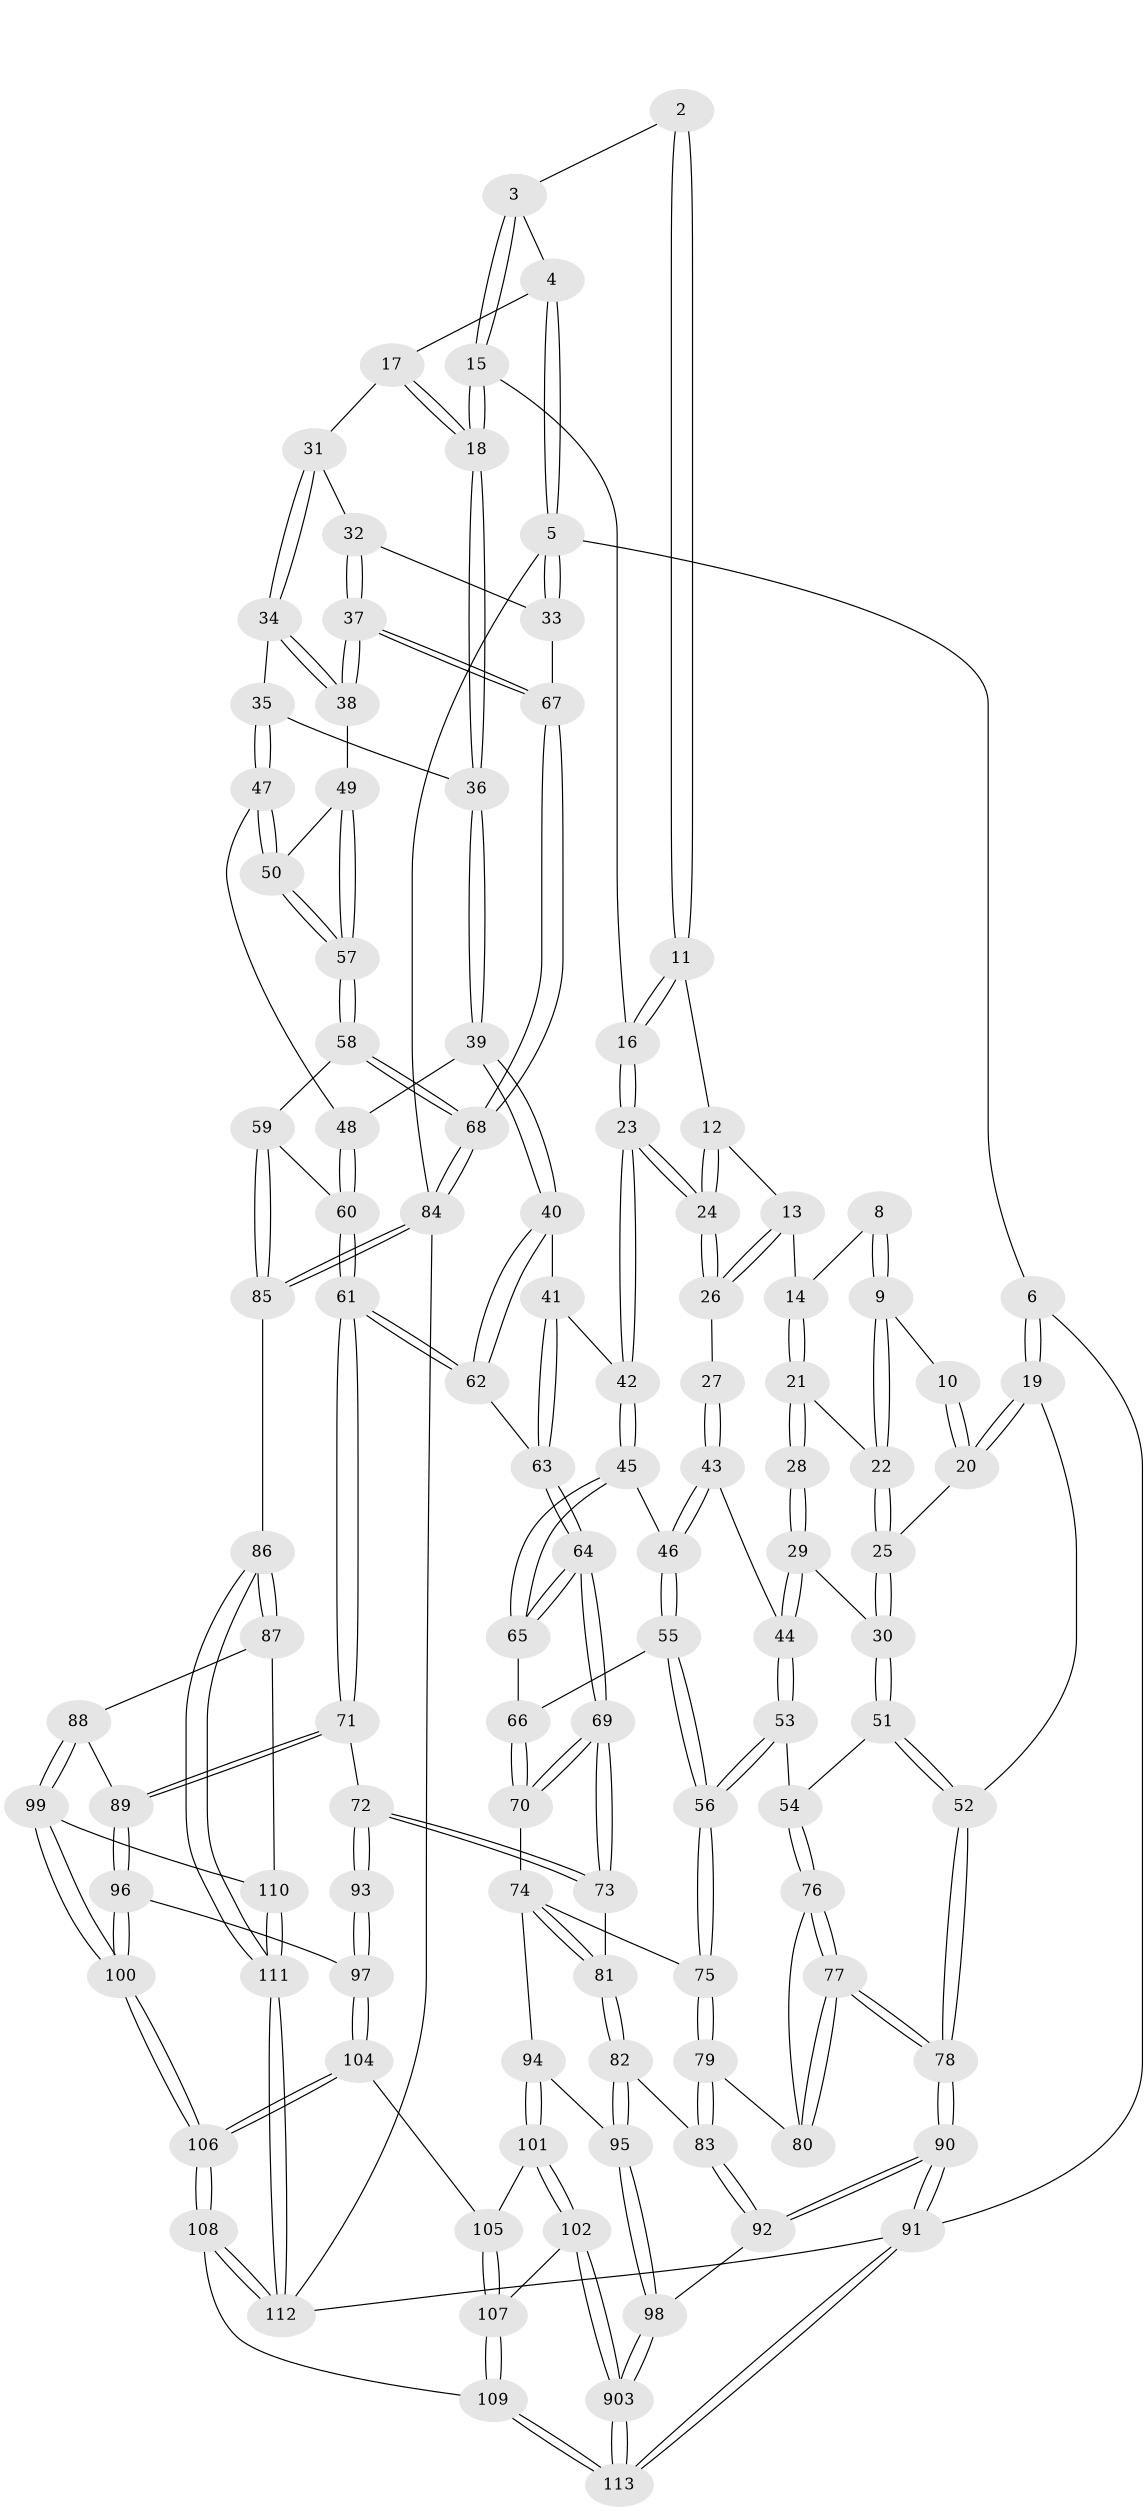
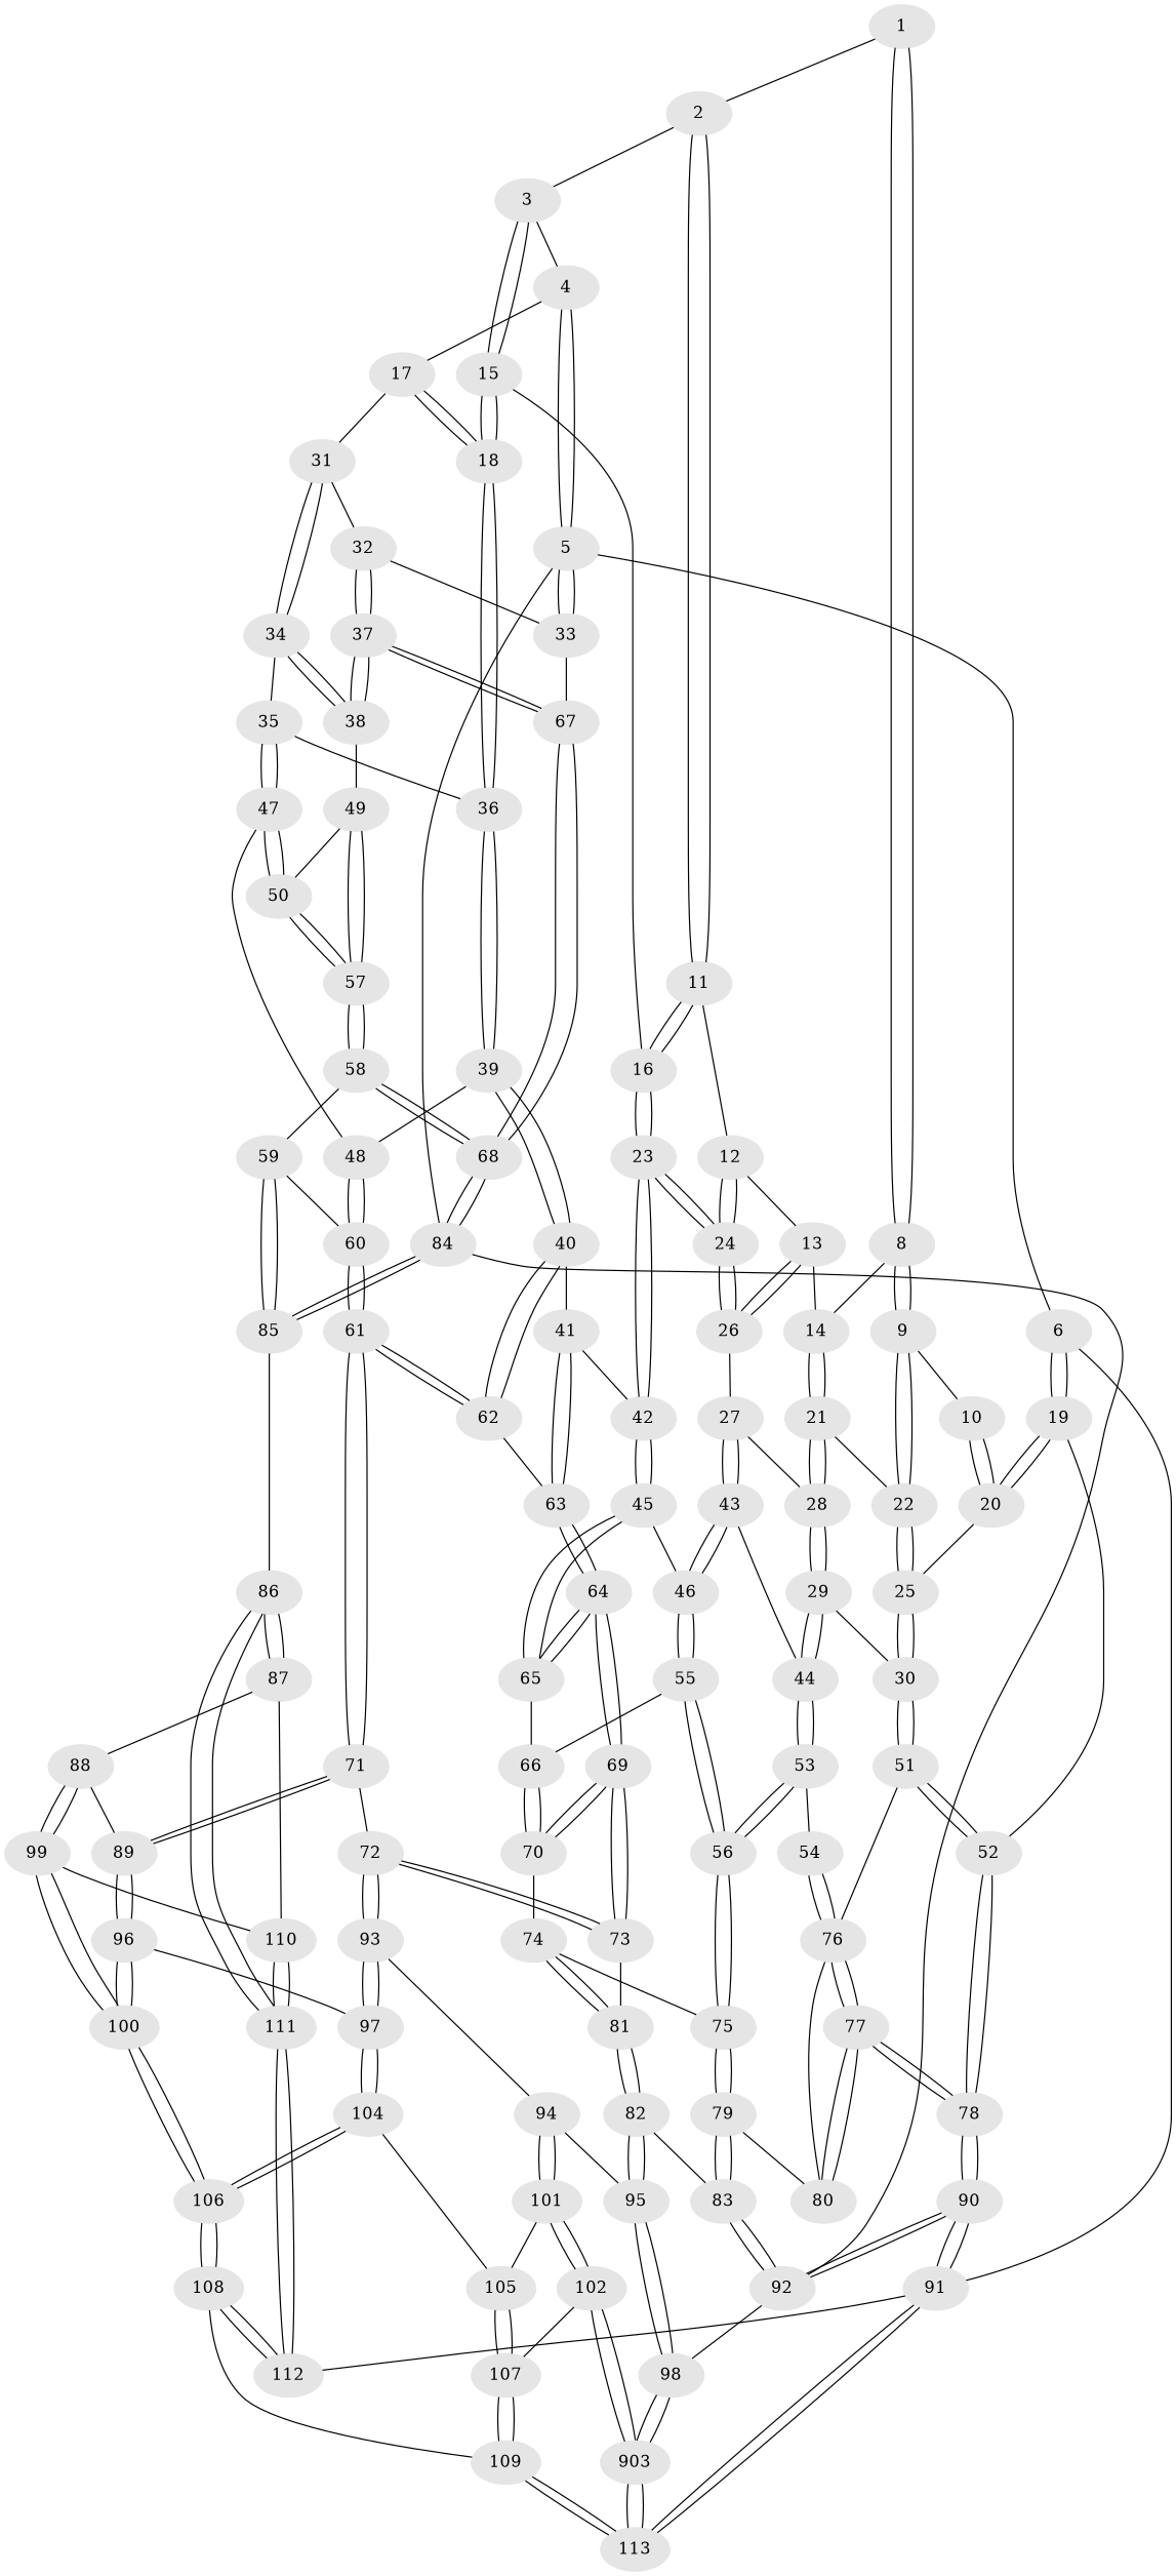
  graph {
    node [color=gray90 style=filled]
+   1
    2
    8
    3
    11
    9
    14
    4
    15
    12
    16
    5
    17
    18
    6
    33
    84
    31
    19
    91
    67
    85
    112
    20
    52
    113
    10
    22
    21
    25
    13
    24
    23
    26
    27
    28
    36
    42
    32
    34
    39
    78
    30
    29
    45
    51
    43
    44
    46
    53
    54
    37
    35
    38
    68
    47
    49
    48
    50
    40
    57
    41
    62
    60
    63
    64
    65
    55
    56
    66
    61
    58
    76
    90
    75
    77
    80
    70
    79
    59
    86
    71
    72
    89
    69
    73
    74
    81
    93
    96
    94
    97
    82
    83
    92
    95
    98
    87
    111
    88
    110
    99
    100
    n104 [label=903]
    101
    104
    102
    105
    106
    108
    107
    109
+   1 -- 2
+   1 -- 8
+   1 -- 8
    2 -- 3
    2 -- 11
    2 -- 11
    8 -- 9
    8 -- 9
    8 -- 14
    3 -- 4
    3 -- 15
    3 -- 15
    11 -- 12
    11 -- 16
    11 -- 16
    9 -- 10
    9 -- 22
    9 -- 22
    14 -- 21
    14 -- 21
    4 -- 5
    4 -- 5
    4 -- 17
    15 -- 16
    15 -- 18
    15 -- 18
    12 -- 13
    12 -- 24
    12 -- 24
    16 -- 23
    16 -- 23
    5 -- 6
    5 -- 33
    5 -- 33
    5 -- 84
    17 -- 18
    17 -- 18
    17 -- 31
    18 -- 36
    18 -- 36
    6 -- 19
    6 -- 19
    6 -- 91
    33 -- 67
    84 -- 85
    84 -- 85
-   84 -- 112
+   84 -- 92
    31 -- 32
    31 -- 34
    31 -- 34
    19 -- 20
    19 -- 20
    19 -- 52
    91 -- 112
    91 -- 113
    91 -- 113
    67 -- 68
    67 -- 68
    85 -- 86
    20 -- 25
    52 -- 78
    52 -- 78
    10 -- 20
    10 -- 20
    22 -- 25
    22 -- 25
    21 -- 22
    21 -- 28
    21 -- 28
    25 -- 30
    25 -- 30
    13 -- 14
    13 -- 26
    13 -- 26
    24 -- 26
    24 -- 26
    23 -- 24
    23 -- 24
    23 -- 42
    23 -- 42
    26 -- 27
+   27 -- 28
    27 -- 43
    27 -- 43
    28 -- 29
    28 -- 29
    36 -- 39
    36 -- 39
    42 -- 45
    42 -- 45
    32 -- 33
    32 -- 37
    32 -- 37
    34 -- 35
    34 -- 38
    34 -- 38
    39 -- 48
    39 -- 40
    39 -- 40
    78 -- 90
    78 -- 90
    30 -- 51
    30 -- 51
    29 -- 30
    29 -- 44
    29 -- 44
    45 -- 46
    45 -- 65
    45 -- 65
    51 -- 52
    51 -- 52
-   51 -- 54
+   51 -- 76
    43 -- 44
    43 -- 46
    43 -- 46
    44 -- 53
    44 -- 53
    46 -- 55
    46 -- 55
    53 -- 54
    53 -- 56
    53 -- 56
    54 -- 76
    54 -- 76
    37 -- 67
    37 -- 67
    37 -- 38
    37 -- 38
    35 -- 36
    35 -- 47
    35 -- 47
    38 -- 49
    68 -- 84
    68 -- 84
    47 -- 48
    47 -- 50
    47 -- 50
    49 -- 50
    49 -- 57
    49 -- 57
    48 -- 60
    48 -- 60
    50 -- 57
    50 -- 57
    40 -- 41
    40 -- 62
    40 -- 62
    57 -- 58
    57 -- 58
    41 -- 42
    41 -- 63
    41 -- 63
    62 -- 63
    60 -- 61
    60 -- 61
    63 -- 64
    63 -- 64
    64 -- 65
    64 -- 65
    64 -- 69
    64 -- 69
    65 -- 66
    55 -- 56
    55 -- 56
    55 -- 66
    56 -- 75
    56 -- 75
    66 -- 70
    66 -- 70
    61 -- 62
    61 -- 62
    61 -- 71
    61 -- 71
    58 -- 68
    58 -- 68
    58 -- 59
    76 -- 77
    76 -- 77
    76 -- 80
    90 -- 91
    90 -- 91
    90 -- 92
    90 -- 92
    75 -- 79
    75 -- 79
    77 -- 78
    77 -- 78
    77 -- 80
    77 -- 80
    70 -- 74
    79 -- 80
    79 -- 83
    79 -- 83
    59 -- 85
    59 -- 85
    59 -- 60
    86 -- 87
    86 -- 87
    86 -- 111
    86 -- 111
    71 -- 72
    71 -- 89
    71 -- 89
    72 -- 73
    72 -- 73
    72 -- 93
    72 -- 93
    89 -- 96
    89 -- 96
    69 -- 70
    69 -- 70
    69 -- 73
    69 -- 73
    73 -- 81
    74 -- 75
    74 -- 81
    74 -- 81
    81 -- 82
    81 -- 82
-   74 -- 94
+   93 -- 94
    93 -- 97
    93 -- 97
    96 -- 97
    96 -- 100
    96 -- 100
    94 -- 95
    94 -- 101
    94 -- 101
    97 -- 104
    97 -- 104
    82 -- 83
    82 -- 95
    82 -- 95
    83 -- 92
    83 -- 92
    92 -- 98
    95 -- 98
    95 -- 98
    98 -- n104
    98 -- n104
    87 -- 88
    87 -- 110
    111 -- 112
    111 -- 112
    88 -- 89
    88 -- 99
    88 -- 99
    110 -- 111
    110 -- 111
    99 -- 110
    99 -- 100
    99 -- 100
    100 -- 106
    100 -- 106
    n104 -- 113
    n104 -- 113
    101 -- 102
    101 -- 102
    101 -- 105
    104 -- 105
    104 -- 106
    104 -- 106
    102 -- n104
    102 -- n104
    102 -- 107
    105 -- 107
    105 -- 107
    106 -- 108
    106 -- 108
    108 -- 112
    108 -- 112
    108 -- 109
    107 -- 109
    107 -- 109
    109 -- 113
    109 -- 113
  }
